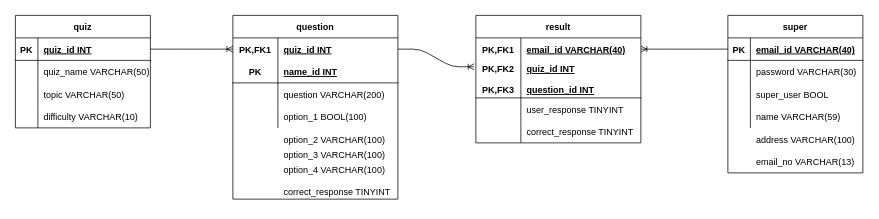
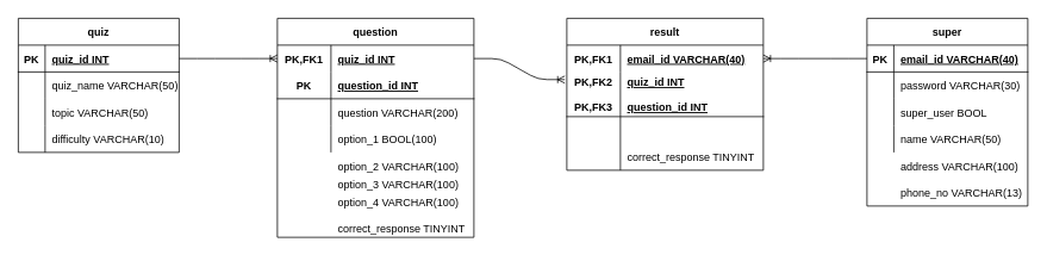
  <mxCell id="0" />
  <mxCell id="1" parent="0" />
  <mxCell id="2" value="quiz" style="shape=table;startSize=30;container=1;collapsible=1;childLayout=tableLayout;fixedRows=1;rowLines=0;fontStyle=1;align=center;resizeLast=1;" parent="1" vertex="1"><mxGeometry x="20" y="20" width="180" height="150" as="geometry" /></mxCell>
  <mxCell id="3" value="" style="shape=partialRectangle;collapsible=0;dropTarget=0;pointerEvents=0;fillColor=none;top=0;left=0;bottom=1;right=0;points=[[0,0.5],[1,0.5]];portConstraint=eastwest;" parent="2" vertex="1"><mxGeometry y="30" width="180" height="30" as="geometry" /></mxCell>
  <mxCell id="4" value="PK" style="shape=partialRectangle;connectable=0;fillColor=none;top=0;left=0;bottom=0;right=0;fontStyle=1;overflow=hidden;" parent="3" vertex="1"><mxGeometry width="30" height="30" as="geometry" /></mxCell>
  <mxCell id="5" value="quiz_id INT" style="shape=partialRectangle;connectable=0;fillColor=none;top=0;left=0;bottom=0;right=0;align=left;spacingLeft=6;fontStyle=5;overflow=hidden;" parent="3" vertex="1"><mxGeometry x="30" width="150" height="30" as="geometry" /></mxCell>
  <mxCell id="6" value="" style="shape=partialRectangle;collapsible=0;dropTarget=0;pointerEvents=0;fillColor=none;top=0;left=0;bottom=0;right=0;points=[[0,0.5],[1,0.5]];portConstraint=eastwest;" parent="2" vertex="1"><mxGeometry y="60" width="180" height="30" as="geometry" /></mxCell>
  <mxCell id="7" value="" style="shape=partialRectangle;connectable=0;fillColor=none;top=0;left=0;bottom=0;right=0;editable=1;overflow=hidden;" parent="6" vertex="1"><mxGeometry width="30" height="30" as="geometry" /></mxCell>
  <mxCell id="8" value="quiz_name VARCHAR(50)" style="shape=partialRectangle;connectable=0;fillColor=none;top=0;left=0;bottom=0;right=0;align=left;spacingLeft=6;overflow=hidden;" parent="6" vertex="1"><mxGeometry x="30" width="150" height="30" as="geometry" /></mxCell>
  <mxCell id="9" value="" style="shape=partialRectangle;collapsible=0;dropTarget=0;pointerEvents=0;fillColor=none;top=0;left=0;bottom=0;right=0;points=[[0,0.5],[1,0.5]];portConstraint=eastwest;" parent="2" vertex="1"><mxGeometry y="90" width="180" height="30" as="geometry" /></mxCell>
  <mxCell id="10" value="" style="shape=partialRectangle;connectable=0;fillColor=none;top=0;left=0;bottom=0;right=0;editable=1;overflow=hidden;" parent="9" vertex="1"><mxGeometry width="30" height="30" as="geometry" /></mxCell>
  <mxCell id="11" value="topic VARCHAR(50)" style="shape=partialRectangle;connectable=0;fillColor=none;top=0;left=0;bottom=0;right=0;align=left;spacingLeft=6;overflow=hidden;" parent="9" vertex="1"><mxGeometry x="30" width="150" height="30" as="geometry" /></mxCell>
  <mxCell id="12" value="" style="shape=partialRectangle;collapsible=0;dropTarget=0;pointerEvents=0;fillColor=none;top=0;left=0;bottom=0;right=0;points=[[0,0.5],[1,0.5]];portConstraint=eastwest;" parent="2" vertex="1"><mxGeometry y="120" width="180" height="30" as="geometry" /></mxCell>
  <mxCell id="13" value="" style="shape=partialRectangle;connectable=0;fillColor=none;top=0;left=0;bottom=0;right=0;editable=1;overflow=hidden;" parent="12" vertex="1"><mxGeometry width="30" height="30" as="geometry" /></mxCell>
  <mxCell id="14" value="difficulty VARCHAR(10)" style="shape=partialRectangle;connectable=0;fillColor=none;top=0;left=0;bottom=0;right=0;align=left;spacingLeft=6;overflow=hidden;" parent="12" vertex="1"><mxGeometry x="30" width="150" height="30" as="geometry" /></mxCell>
  <mxCell id="15" value="super" style="shape=table;startSize=30;container=1;collapsible=1;childLayout=tableLayout;fixedRows=1;rowLines=0;fontStyle=1;align=center;resizeLast=1;" parent="1" vertex="1"><mxGeometry x="970" y="20" width="180" height="210" as="geometry" /></mxCell>
  <mxCell id="16" value="" style="shape=partialRectangle;collapsible=0;dropTarget=0;pointerEvents=0;fillColor=none;top=0;left=0;bottom=1;right=0;points=[[0,0.5],[1,0.5]];portConstraint=eastwest;" parent="15" vertex="1"><mxGeometry y="30" width="180" height="30" as="geometry" /></mxCell>
  <mxCell id="17" value="PK" style="shape=partialRectangle;connectable=0;fillColor=none;top=0;left=0;bottom=0;right=0;fontStyle=1;overflow=hidden;" parent="16" vertex="1"><mxGeometry width="30" height="30" as="geometry" /></mxCell>
  <mxCell id="18" value="email_id VARCHAR(40)" style="shape=partialRectangle;connectable=0;fillColor=none;top=0;left=0;bottom=0;right=0;align=left;spacingLeft=6;fontStyle=5;overflow=hidden;" parent="16" vertex="1"><mxGeometry x="30" width="150" height="30" as="geometry" /></mxCell>
  <mxCell id="19" value="" style="shape=partialRectangle;collapsible=0;dropTarget=0;pointerEvents=0;fillColor=none;top=0;left=0;bottom=0;right=0;points=[[0,0.5],[1,0.5]];portConstraint=eastwest;" parent="15" vertex="1"><mxGeometry y="60" width="180" height="30" as="geometry" /></mxCell>
  <mxCell id="20" value="" style="shape=partialRectangle;connectable=0;fillColor=none;top=0;left=0;bottom=0;right=0;editable=1;overflow=hidden;" parent="19" vertex="1"><mxGeometry width="30" height="30" as="geometry" /></mxCell>
  <mxCell id="21" value="password VARCHAR(30)" style="shape=partialRectangle;connectable=0;fillColor=none;top=0;left=0;bottom=0;right=0;align=left;spacingLeft=6;overflow=hidden;" parent="19" vertex="1"><mxGeometry x="30" width="150" height="30" as="geometry" /></mxCell>
  <mxCell id="22" value="" style="shape=partialRectangle;collapsible=0;dropTarget=0;pointerEvents=0;fillColor=none;top=0;left=0;bottom=0;right=0;points=[[0,0.5],[1,0.5]];portConstraint=eastwest;" parent="15" vertex="1"><mxGeometry y="90" width="180" height="30" as="geometry" /></mxCell>
  <mxCell id="23" value="" style="shape=partialRectangle;connectable=0;fillColor=none;top=0;left=0;bottom=0;right=0;editable=1;overflow=hidden;" parent="22" vertex="1"><mxGeometry width="30" height="30" as="geometry" /></mxCell>
  <mxCell id="24" value="super_user BOOL" style="shape=partialRectangle;connectable=0;fillColor=none;top=0;left=0;bottom=0;right=0;align=left;spacingLeft=6;overflow=hidden;" parent="22" vertex="1"><mxGeometry x="30" width="150" height="30" as="geometry" /></mxCell>
  <mxCell id="25" value="" style="shape=partialRectangle;collapsible=0;dropTarget=0;pointerEvents=0;fillColor=none;top=0;left=0;bottom=0;right=0;points=[[0,0.5],[1,0.5]];portConstraint=eastwest;" parent="15" vertex="1"><mxGeometry y="120" width="180" height="30" as="geometry" /></mxCell>
  <mxCell id="26" value="" style="shape=partialRectangle;connectable=0;fillColor=none;top=0;left=0;bottom=0;right=0;editable=1;overflow=hidden;" parent="25" vertex="1"><mxGeometry width="30" height="30" as="geometry" /></mxCell>
- <mxCell id="27" value="name VARCHAR(59)" style="shape=partialRectangle;connectable=0;fillColor=none;top=0;left=0;bottom=0;right=0;align=left;spacingLeft=6;overflow=hidden;" parent="25" vertex="1"><mxGeometry x="30" width="150" height="30" as="geometry" /></mxCell>
+ <mxCell id="27" value="name VARCHAR(50)" style="shape=partialRectangle;connectable=0;fillColor=none;top=0;left=0;bottom=0;right=0;align=left;spacingLeft=6;overflow=hidden;" parent="25" vertex="1"><mxGeometry x="30" width="150" height="30" as="geometry" /></mxCell>
  <mxCell id="28" value="question" style="shape=table;startSize=30;container=1;collapsible=1;childLayout=tableLayout;fixedRows=1;rowLines=0;fontStyle=1;align=center;resizeLast=1;" parent="1" vertex="1"><mxGeometry x="310" y="20" width="220" height="245" as="geometry" /></mxCell>
  <mxCell id="29" value="" style="shape=partialRectangle;collapsible=0;dropTarget=0;pointerEvents=0;fillColor=none;top=0;left=0;bottom=0;right=0;points=[[0,0.5],[1,0.5]];portConstraint=eastwest;" parent="28" vertex="1"><mxGeometry y="30" width="220" height="30" as="geometry" /></mxCell>
  <mxCell id="30" value="PK,FK1" style="shape=partialRectangle;connectable=0;fillColor=none;top=0;left=0;bottom=0;right=0;fontStyle=1;overflow=hidden;" parent="29" vertex="1"><mxGeometry width="60" height="30" as="geometry" /></mxCell>
  <mxCell id="31" value="quiz_id INT" style="shape=partialRectangle;connectable=0;fillColor=none;top=0;left=0;bottom=0;right=0;align=left;spacingLeft=6;fontStyle=5;overflow=hidden;" parent="29" vertex="1"><mxGeometry x="60" width="160" height="30" as="geometry" /></mxCell>
  <mxCell id="32" value="" style="shape=partialRectangle;collapsible=0;dropTarget=0;pointerEvents=0;fillColor=none;top=0;left=0;bottom=1;right=0;points=[[0,0.5],[1,0.5]];portConstraint=eastwest;" parent="28" vertex="1"><mxGeometry y="60" width="220" height="30" as="geometry" /></mxCell>
  <mxCell id="33" value="PK" style="shape=partialRectangle;connectable=0;fillColor=none;top=0;left=0;bottom=0;right=0;fontStyle=1;overflow=hidden;" parent="32" vertex="1"><mxGeometry width="60" height="30" as="geometry" /></mxCell>
- <mxCell id="34" value="name_id INT" style="shape=partialRectangle;connectable=0;fillColor=none;top=0;left=0;bottom=0;right=0;align=left;spacingLeft=6;fontStyle=5;overflow=hidden;" parent="32" vertex="1"><mxGeometry x="60" width="160" height="30" as="geometry" /></mxCell>
+ <mxCell id="34" value="question_id INT" style="shape=partialRectangle;connectable=0;fillColor=none;top=0;left=0;bottom=0;right=0;align=left;spacingLeft=6;fontStyle=5;overflow=hidden;" parent="32" vertex="1"><mxGeometry x="60" width="160" height="30" as="geometry" /></mxCell>
  <mxCell id="35" value="" style="shape=partialRectangle;collapsible=0;dropTarget=0;pointerEvents=0;fillColor=none;top=0;left=0;bottom=0;right=0;points=[[0,0.5],[1,0.5]];portConstraint=eastwest;" parent="28" vertex="1"><mxGeometry y="90" width="220" height="30" as="geometry" /></mxCell>
  <mxCell id="36" value="" style="shape=partialRectangle;connectable=0;fillColor=none;top=0;left=0;bottom=0;right=0;editable=1;overflow=hidden;" parent="35" vertex="1"><mxGeometry width="60" height="30" as="geometry" /></mxCell>
  <mxCell id="37" value="question VARCHAR(200)" style="shape=partialRectangle;connectable=0;fillColor=none;top=0;left=0;bottom=0;right=0;align=left;spacingLeft=6;overflow=hidden;" parent="35" vertex="1"><mxGeometry x="60" width="160" height="30" as="geometry" /></mxCell>
  <mxCell id="38" value="" style="shape=partialRectangle;collapsible=0;dropTarget=0;pointerEvents=0;fillColor=none;top=0;left=0;bottom=0;right=0;points=[[0,0.5],[1,0.5]];portConstraint=eastwest;" parent="28" vertex="1"><mxGeometry y="120" width="220" height="30" as="geometry" /></mxCell>
  <mxCell id="39" value="" style="shape=partialRectangle;connectable=0;fillColor=none;top=0;left=0;bottom=0;right=0;editable=1;overflow=hidden;" parent="38" vertex="1"><mxGeometry width="60" height="30" as="geometry" /></mxCell>
  <mxCell id="40" value="option_1 BOOL(100)" style="shape=partialRectangle;connectable=0;fillColor=none;top=0;left=0;bottom=0;right=0;align=left;spacingLeft=6;overflow=hidden;" parent="38" vertex="1"><mxGeometry x="60" width="160" height="30" as="geometry" /></mxCell>
  <mxCell id="41" value="" style="shape=partialRectangle;collapsible=0;dropTarget=0;pointerEvents=0;fillColor=none;top=0;left=0;bottom=0;right=0;points=[[0,0.5],[1,0.5]];portConstraint=eastwest;" parent="1" vertex="1"><mxGeometry x="370" y="170" width="160" height="30" as="geometry" /></mxCell>
  <mxCell id="42" value="" style="shape=partialRectangle;connectable=0;fillColor=none;top=0;left=0;bottom=0;right=0;editable=1;overflow=hidden;" parent="41" vertex="1"><mxGeometry width="26.667" height="30" as="geometry" /></mxCell>
  <mxCell id="43" value="option_2 VARCHAR(100)" style="shape=partialRectangle;connectable=0;fillColor=none;top=0;left=0;bottom=0;right=0;align=left;spacingLeft=6;overflow=hidden;" parent="41" vertex="1"><mxGeometry width="160" height="30" as="geometry" /></mxCell>
  <mxCell id="44" value="" style="shape=partialRectangle;collapsible=0;dropTarget=0;pointerEvents=0;fillColor=none;top=0;left=0;bottom=0;right=0;points=[[0,0.5],[1,0.5]];portConstraint=eastwest;" parent="1" vertex="1"><mxGeometry x="370" y="210" width="160" height="30" as="geometry" /></mxCell>
  <mxCell id="45" value="" style="shape=partialRectangle;connectable=0;fillColor=none;top=0;left=0;bottom=0;right=0;editable=1;overflow=hidden;" parent="44" vertex="1"><mxGeometry width="26.667" height="30" as="geometry" /></mxCell>
  <mxCell id="46" value="option_4 VARCHAR(100)" style="shape=partialRectangle;connectable=0;fillColor=none;top=0;left=0;bottom=0;right=0;align=left;spacingLeft=6;overflow=hidden;" parent="44" vertex="1"><mxGeometry width="160" height="30" as="geometry" /></mxCell>
  <mxCell id="47" value="" style="shape=partialRectangle;collapsible=0;dropTarget=0;pointerEvents=0;fillColor=none;top=0;left=0;bottom=0;right=0;points=[[0,0.5],[1,0.5]];portConstraint=eastwest;" parent="1" vertex="1"><mxGeometry x="370" y="190" width="160" height="30" as="geometry" /></mxCell>
  <mxCell id="48" value="" style="shape=partialRectangle;connectable=0;fillColor=none;top=0;left=0;bottom=0;right=0;editable=1;overflow=hidden;" parent="47" vertex="1"><mxGeometry width="26.667" height="30" as="geometry" /></mxCell>
  <mxCell id="49" value="option_3 VARCHAR(100)" style="shape=partialRectangle;connectable=0;fillColor=none;top=0;left=0;bottom=0;right=0;align=left;spacingLeft=6;overflow=hidden;" parent="47" vertex="1"><mxGeometry width="160" height="30" as="geometry" /></mxCell>
  <mxCell id="50" value="" style="shape=partialRectangle;collapsible=0;dropTarget=0;pointerEvents=0;fillColor=none;top=0;left=0;bottom=0;right=0;points=[[0,0.5],[1,0.5]];portConstraint=eastwest;" parent="1" vertex="1"><mxGeometry x="370" y="240" width="160" height="30" as="geometry" /></mxCell>
  <mxCell id="51" value="" style="shape=partialRectangle;connectable=0;fillColor=none;top=0;left=0;bottom=0;right=0;editable=1;overflow=hidden;" parent="50" vertex="1"><mxGeometry width="26.667" height="30" as="geometry" /></mxCell>
  <mxCell id="52" value="correct_response TINYINT" style="shape=partialRectangle;connectable=0;fillColor=none;top=0;left=0;bottom=0;right=0;align=left;spacingLeft=6;overflow=hidden;" parent="50" vertex="1"><mxGeometry width="160" height="30" as="geometry" /></mxCell>
  <mxCell id="53" value="result" style="shape=table;startSize=30;container=1;collapsible=1;childLayout=tableLayout;fixedRows=1;rowLines=0;fontStyle=1;align=center;resizeLast=1;" parent="1" vertex="1"><mxGeometry x="634" y="20" width="220" height="170" as="geometry" /></mxCell>
  <mxCell id="54" value="" style="shape=partialRectangle;collapsible=0;dropTarget=0;pointerEvents=0;fillColor=none;top=0;left=0;bottom=0;right=0;points=[[0,0.5],[1,0.5]];portConstraint=eastwest;" parent="53" vertex="1"><mxGeometry y="30" width="220" height="30" as="geometry" /></mxCell>
  <mxCell id="55" value="PK,FK1" style="shape=partialRectangle;connectable=0;fillColor=none;top=0;left=0;bottom=0;right=0;fontStyle=1;overflow=hidden;" parent="54" vertex="1"><mxGeometry width="60" height="30" as="geometry" /></mxCell>
  <mxCell id="56" value="email_id VARCHAR(40)" style="shape=partialRectangle;connectable=0;fillColor=none;top=0;left=0;bottom=0;right=0;align=left;spacingLeft=6;fontStyle=5;overflow=hidden;" parent="54" vertex="1"><mxGeometry x="60" width="160" height="30" as="geometry" /></mxCell>
  <mxCell id="57" value="" style="shape=partialRectangle;collapsible=0;dropTarget=0;pointerEvents=0;fillColor=none;top=0;left=0;bottom=1;right=0;points=[[0,0.5],[1,0.5]];portConstraint=eastwest;" parent="53" vertex="1"><mxGeometry y="60" width="220" height="50" as="geometry" /></mxCell>
  <mxCell id="58" value="PK,FK2&#10;&#10;PK,FK3" style="shape=partialRectangle;connectable=0;fillColor=none;top=0;left=0;bottom=0;right=0;fontStyle=1;overflow=hidden;" parent="57" vertex="1"><mxGeometry width="60" height="50" as="geometry" /></mxCell>
  <mxCell id="59" value="quiz_id INT&#10;&#10;question_id INT" style="shape=partialRectangle;connectable=0;fillColor=none;top=0;left=0;bottom=0;right=0;align=left;spacingLeft=6;fontStyle=5;overflow=hidden;" parent="57" vertex="1"><mxGeometry x="60" width="160" height="50" as="geometry" /></mxCell>
  <mxCell id="60" value="" style="shape=partialRectangle;collapsible=0;dropTarget=0;pointerEvents=0;fillColor=none;top=0;left=0;bottom=0;right=0;points=[[0,0.5],[1,0.5]];portConstraint=eastwest;" parent="53" vertex="1"><mxGeometry y="110" width="220" height="30" as="geometry" /></mxCell>
  <mxCell id="61" value="" style="shape=partialRectangle;connectable=0;fillColor=none;top=0;left=0;bottom=0;right=0;editable=1;overflow=hidden;" parent="60" vertex="1"><mxGeometry width="60" height="30" as="geometry" /></mxCell>
- <mxCell id="62" value="user_response TINYINT" style="shape=partialRectangle;connectable=0;fillColor=none;top=0;left=0;bottom=0;right=0;align=left;spacingLeft=6;overflow=hidden;" parent="60" vertex="1"><mxGeometry x="60" width="160" height="30" as="geometry" /></mxCell>
  <mxCell id="63" value="" style="shape=partialRectangle;collapsible=0;dropTarget=0;pointerEvents=0;fillColor=none;top=0;left=0;bottom=0;right=0;points=[[0,0.5],[1,0.5]];portConstraint=eastwest;" parent="53" vertex="1"><mxGeometry y="140" width="220" height="30" as="geometry" /></mxCell>
  <mxCell id="64" value="" style="shape=partialRectangle;connectable=0;fillColor=none;top=0;left=0;bottom=0;right=0;editable=1;overflow=hidden;" parent="63" vertex="1"><mxGeometry width="60" height="30" as="geometry" /></mxCell>
  <mxCell id="65" value="correct_response TINYINT" style="shape=partialRectangle;connectable=0;fillColor=none;top=0;left=0;bottom=0;right=0;align=left;spacingLeft=6;overflow=hidden;" parent="63" vertex="1"><mxGeometry x="60" width="160" height="30" as="geometry" /></mxCell>
  <mxCell id="66" value="address VARCHAR(100)" style="shape=partialRectangle;connectable=0;fillColor=none;top=0;left=0;bottom=0;right=0;align=left;spacingLeft=6;overflow=hidden;" parent="1" vertex="1"><mxGeometry x="1000" y="170" width="150" height="30" as="geometry" /></mxCell>
- <mxCell id="67" value="email_no VARCHAR(13)" style="shape=partialRectangle;connectable=0;fillColor=none;top=0;left=0;bottom=0;right=0;align=left;spacingLeft=6;overflow=hidden;" parent="1" vertex="1"><mxGeometry x="1000" y="200" width="150" height="30" as="geometry" /></mxCell>
+ <mxCell id="67" value="phone_no VARCHAR(13)" style="shape=partialRectangle;connectable=0;fillColor=none;top=0;left=0;bottom=0;right=0;align=left;spacingLeft=6;overflow=hidden;" parent="1" vertex="1"><mxGeometry x="1000" y="200" width="150" height="30" as="geometry" /></mxCell>
  <mxCell id="68" value="" style="edgeStyle=entityRelationEdgeStyle;fontSize=12;html=1;endArrow=ERoneToMany;entryX=0;entryY=0.5;entryDx=0;entryDy=0;exitX=1;exitY=0.5;exitDx=0;exitDy=0;" edge="1" parent="1" source="3" target="29"><mxGeometry width="100" height="100" relative="1" as="geometry"><mxPoint x="180" y="80" as="sourcePoint" /><mxPoint x="280" as="targetPoint" y="-20" /></mxGeometry></mxCell>
  <mxCell id="69" value="" style="edgeStyle=entityRelationEdgeStyle;fontSize=12;html=1;endArrow=ERoneToMany;entryX=-0.01;entryY=0.171;entryDx=0;entryDy=0;exitX=1;exitY=0.5;exitDx=0;exitDy=0;entryPerimeter=0;" edge="1" parent="1" source="29" target="57"><mxGeometry width="100" height="100" relative="1" as="geometry"><mxPoint x="210" y="75" as="sourcePoint" /><mxPoint x="320" y="75" as="targetPoint" /></mxGeometry></mxCell>
  <mxCell id="70" value="" style="edgeStyle=entityRelationEdgeStyle;fontSize=12;html=1;endArrow=ERoneToMany;entryX=1;entryY=0.5;entryDx=0;entryDy=0;exitX=0;exitY=0.5;exitDx=0;exitDy=0;" edge="1" parent="1" source="16" target="54"><mxGeometry width="100" height="100" relative="1" as="geometry"><mxPoint x="900" y="210" as="sourcePoint" /><mxPoint x="1071.8" y="93.55" as="targetPoint" /></mxGeometry></mxCell>
